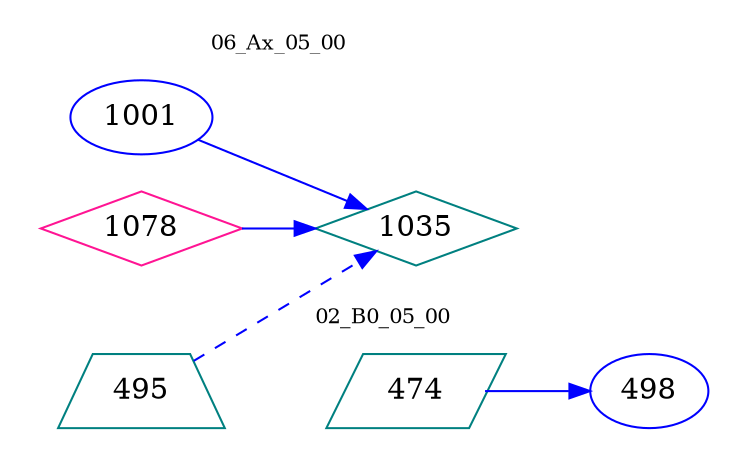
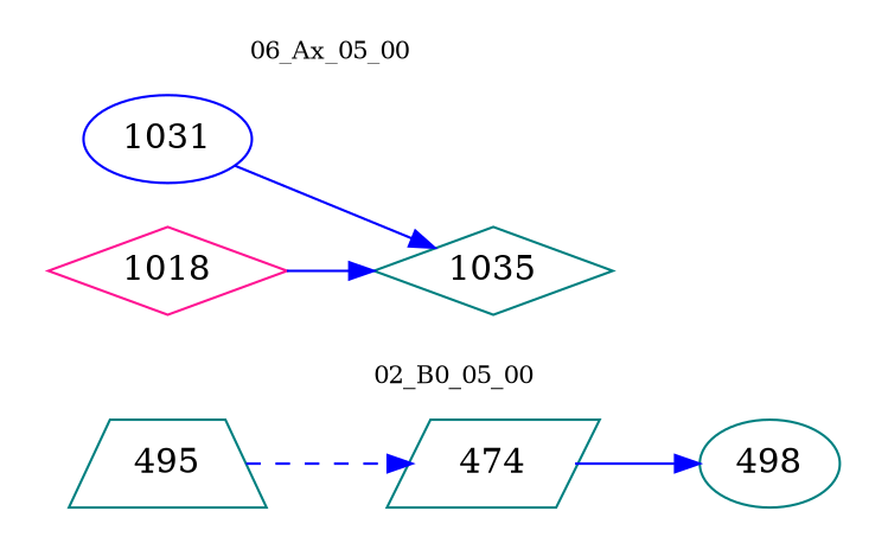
  digraph {
    rankdir=LR
    node [color=teal shape=ellipse]
    edge [color=blue style=solid]
-   n1 [color=blue label=1001]
-   n2 [color=deeppink label=1078 shape=diamond]
+   n1 [color=blue label=1031]
+   n2 [color=deeppink label=1018 shape=diamond]
    n3 [label=1035 shape=diamond]
    n4 [label=495 shape=trapezium]
    n5 [label=474 shape=parallelogram]
-   n6 [color=blue label=498]
+   n6 [label=498]
    subgraph cluster_1 {
      color=white
      fontsize=10
      label="06_Ax_05_00"
      n1
      n2
      n3
    }
    subgraph cluster_2 {
      color=white
      fontsize=10
      label="02_B0_05_00"
      n4
      n5
      n6
    }
    n1 -> n3
    n2 -> n3
-   n4 -> n3 [style=dashed]
+   n4 -> n5 [style=dashed]
    n5 -> n6
  }
